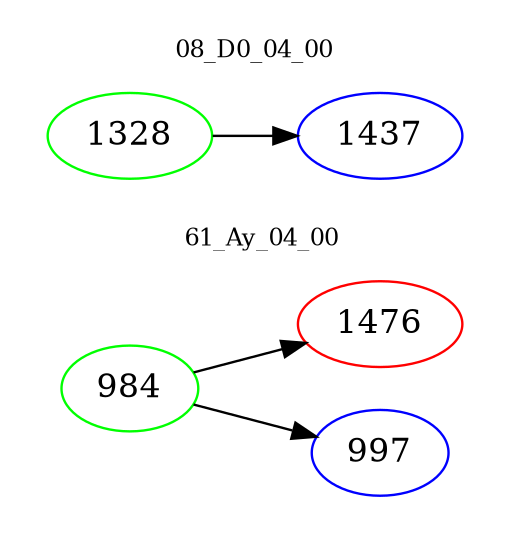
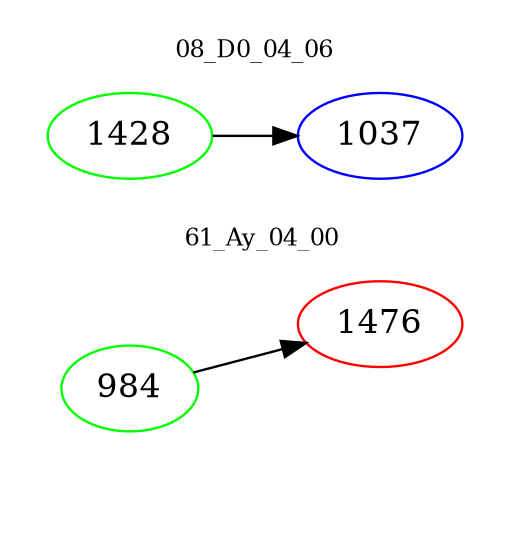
  digraph {
    rankdir=LR
    node [color=green]
    edge [color=black]
    n1 [label=984]
-   n2 [color=blue label=997]
    n3 [color=red label=1476]
-   n4 [label=1328]
-   n5 [color=blue label=1437]
+   n4 [label=1428]
+   n5 [color=blue label=1037]
    subgraph cluster_1 {
      color=white
      fontsize=10
      label="61_Ay_04_00"
      n1
-     n2
      n3
    }
    subgraph cluster_2 {
      color=white
      fontsize=10
-     label="08_D0_04_00"
+     label="08_D0_04_06"
      n4
      n5
    }
-   n1 -> n2
    n1 -> n3
    n4 -> n5
  }
